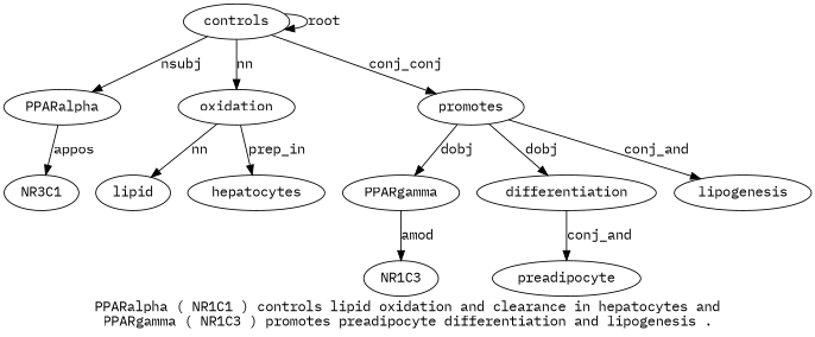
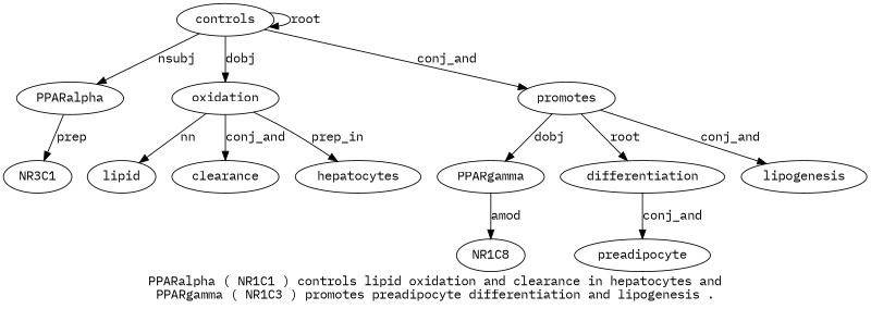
  digraph {
    fontname="IBM Plex Mono"
    label="PPARalpha ( NR1C1 ) controls lipid oxidation and clearance in hepatocytes and\nPPARgamma ( NR1C3 ) promotes preadipocyte differentiation and lipogenesis ."
    node [fillcolor=white fontname="IBM Plex Mono" style=filled]
    edge [fontname="IBM Plex Mono"]
    n1 [label=controls]
    n2 [label=PPARalpha]
    n3 [label=oxidation]
    n4 [label=promotes]
    n5 [label=NR3C1]
    n6 [label=lipid]
+   n7 [label=clearance]
    n8 [label=hepatocytes]
    n9 [label=PPARgamma]
    n10 [label=differentiation]
    n11 [label=lipogenesis]
-   n12 [label=NR1C3]
+   n12 [label=NR1C8]
    n13 [label=preadipocyte]
    n1 -> n1 [label=root]
    n1 -> n2 [label=nsubj]
-   n1 -> n3 [label=nn]
-   n1 -> n4 [label=conj_conj]
-   n2 -> n5 [label=appos]
+   n1 -> n3 [label=dobj]
+   n1 -> n4 [label=conj_and]
+   n2 -> n5 [label=prep]
    n3 -> n6 [label=nn]
+   n3 -> n7 [label=conj_and]
    n3 -> n8 [label=prep_in]
    n4 -> n9 [label=dobj]
-   n4 -> n10 [label=dobj]
+   n4 -> n10 [label=root]
    n4 -> n11 [label=conj_and]
    n9 -> n12 [label=amod]
    n10 -> n13 [label=conj_and]
  }
